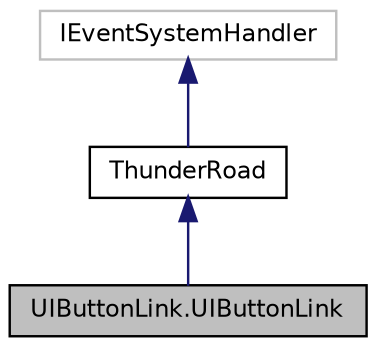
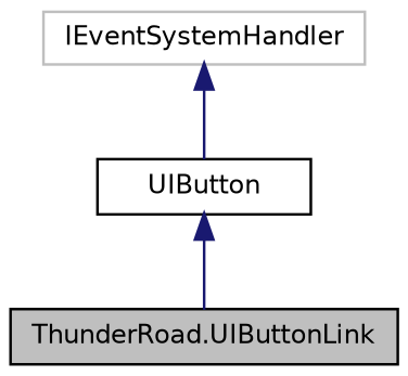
  digraph {
    node [color=black fillcolor=white fontname=Helvetica fontsize=10 shape=record style=filled]
    edge [color=midnightblue dir=back fontname=Helvetica fontsize=10 labelfontname=Helvetica labelfontsize=10 style=solid]
-   n1 [fillcolor=grey75 fontcolor=black height=0.2 label="UIButtonLink.UIButtonLink" width=0.4]
-   n2 [height=0.2 label=ThunderRoad width=0.4]
+   n1 [fillcolor=grey75 fontcolor=black height=0.2 label="ThunderRoad.UIButtonLink" width=0.4]
+   n2 [height=0.2 label=UIButton width=0.4]
    n3 [color=grey75 height=0.2 label=IEventSystemHandler width=0.4]
    n2 -> n1
    n3 -> n2
  }
